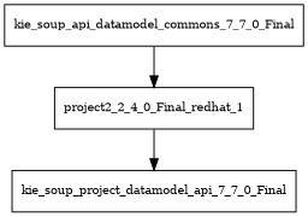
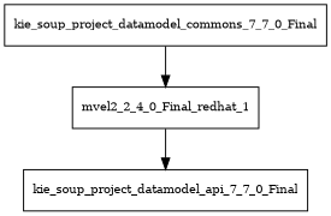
  digraph {
    node [fontsize=10.0 shape=box]
-   kie_soup_project_datamodel_commons_7_7_0_Final [label=kie_soup_api_datamodel_commons_7_7_0_Final]
-   mvel2_2_4_0_Final_redhat_1 [label=project2_2_4_0_Final_redhat_1]
+   kie_soup_project_datamodel_commons_7_7_0_Final
+   mvel2_2_4_0_Final_redhat_1
    kie_soup_project_datamodel_api_7_7_0_Final
    kie_soup_project_datamodel_commons_7_7_0_Final -> mvel2_2_4_0_Final_redhat_1
    mvel2_2_4_0_Final_redhat_1 -> kie_soup_project_datamodel_api_7_7_0_Final
  }
